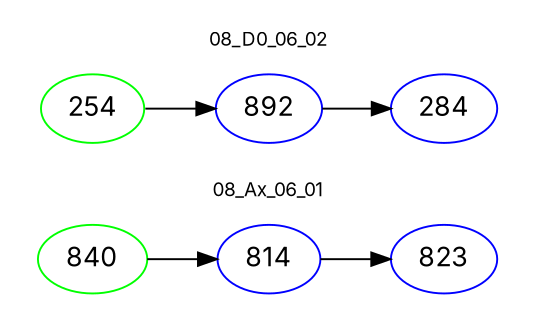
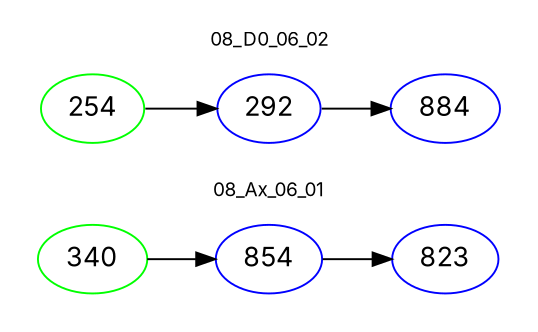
  digraph {
    fontname=Inter
    rankdir=LR
    node [color=blue fontname=Inter]
    edge [color=black fontname=Inter]
-   n1 [color=green label=840]
-   n2 [label=814]
+   n1 [color=green label=340]
+   n2 [label=854]
    n3 [label=823]
    n4 [color=green label=254]
-   n5 [label=892]
-   n6 [label=284]
+   n5 [label=292]
+   n6 [label=884]
    subgraph cluster_1 {
      color=white
      fontsize=10
      label="08_Ax_06_01"
      n1
      n2
      n3
    }
    subgraph cluster_2 {
      color=white
      fontsize=10
      label="08_D0_06_02"
      n4
      n5
      n6
    }
    n1 -> n2
    n2 -> n3
    n4 -> n5
    n5 -> n6
  }
